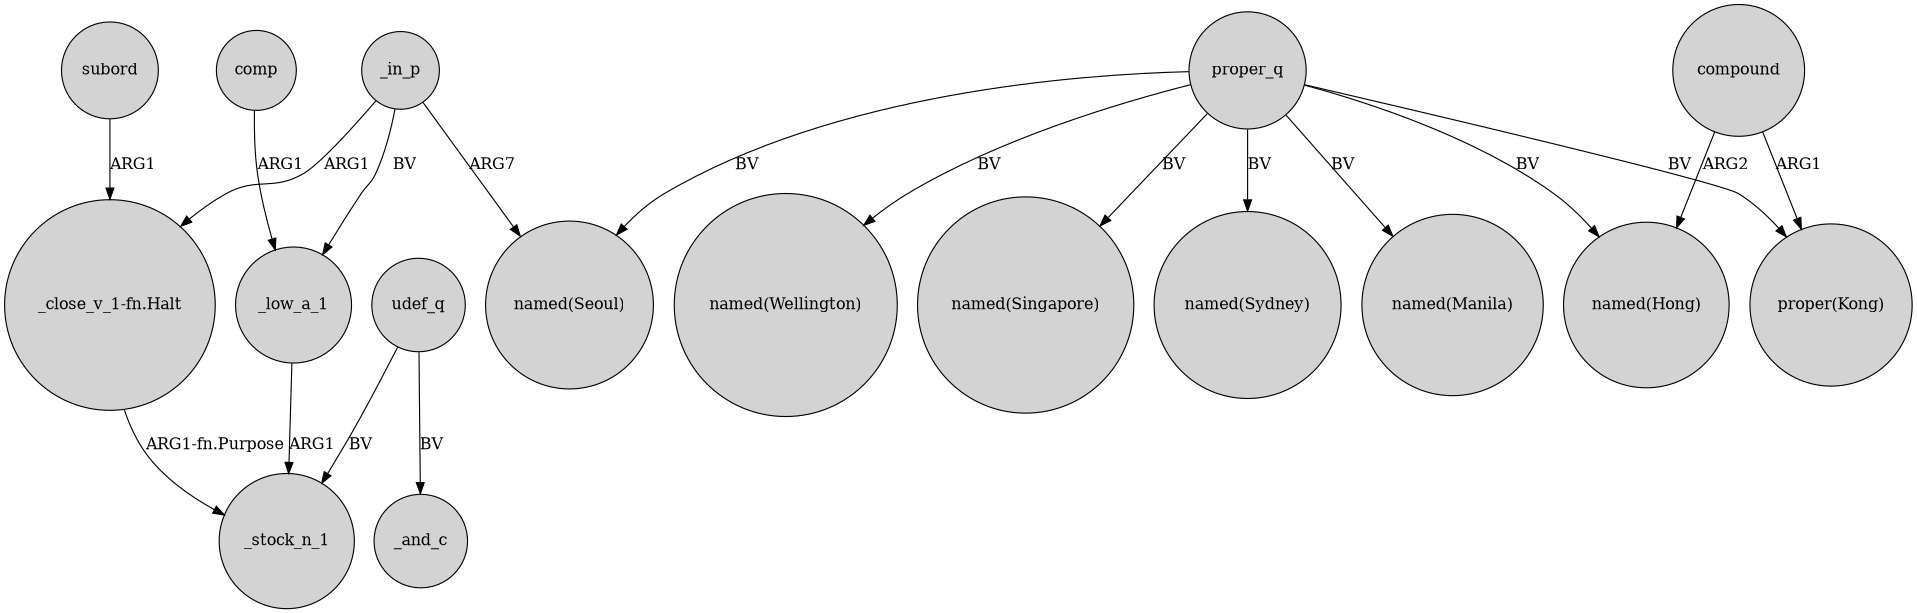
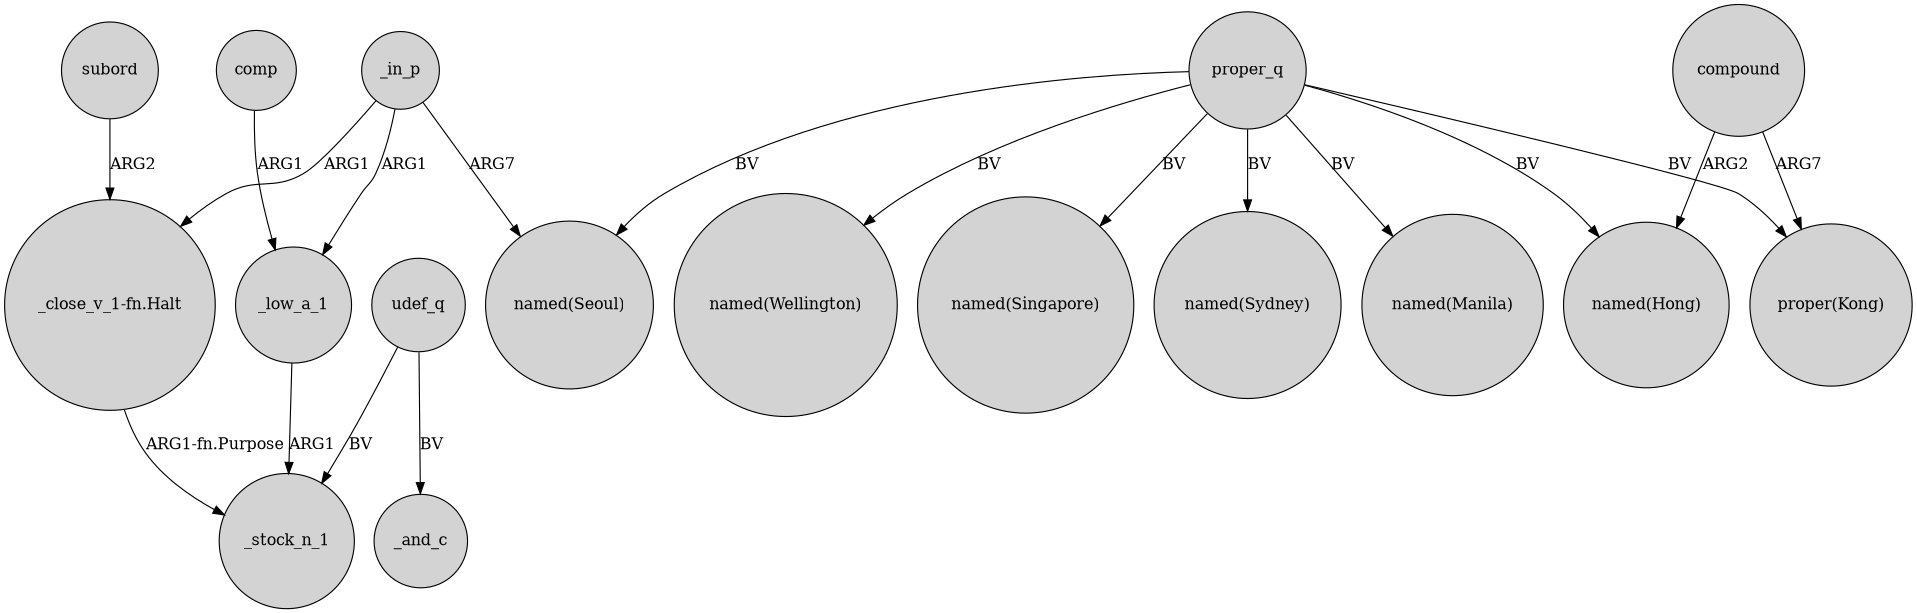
  digraph {
    node [shape=circle style=filled]
    _low_a_1
    _stock_n_1
    comp
    _in_p
    "_close_v_1-fn.Halt"
    "named(Seoul)"
    subord
    udef_q
    _and_c
    proper_q
    "named(Wellington)"
    "named(Singapore)"
    "named(Sydney)"
    "named(Manila)"
    n15 [label="proper(Kong)"]
    "named(Hong)"
    compound
    _low_a_1 -> _stock_n_1 [label=ARG1]
    comp -> _low_a_1 [label=ARG1]
-   _in_p -> _low_a_1 [label=BV]
+   _in_p -> _low_a_1 [label=ARG1]
    _in_p -> "_close_v_1-fn.Halt" [label=ARG1]
    _in_p -> "named(Seoul)" [label=ARG7]
    "_close_v_1-fn.Halt" -> _stock_n_1 [label="ARG1-fn.Purpose"]
-   subord -> "_close_v_1-fn.Halt" [label=ARG1]
+   subord -> "_close_v_1-fn.Halt" [label=ARG2]
    udef_q -> _stock_n_1 [label=BV]
    udef_q -> _and_c [label=BV]
    proper_q -> "named(Seoul)" [label=BV]
    proper_q -> "named(Wellington)" [label=BV]
    proper_q -> "named(Singapore)" [label=BV]
    proper_q -> "named(Sydney)" [label=BV]
    proper_q -> "named(Manila)" [label=BV]
    proper_q -> n15 [label=BV]
    proper_q -> "named(Hong)" [label=BV]
-   compound -> n15 [label=ARG1]
+   compound -> n15 [label=ARG7]
    compound -> "named(Hong)" [label=ARG2]
  }
